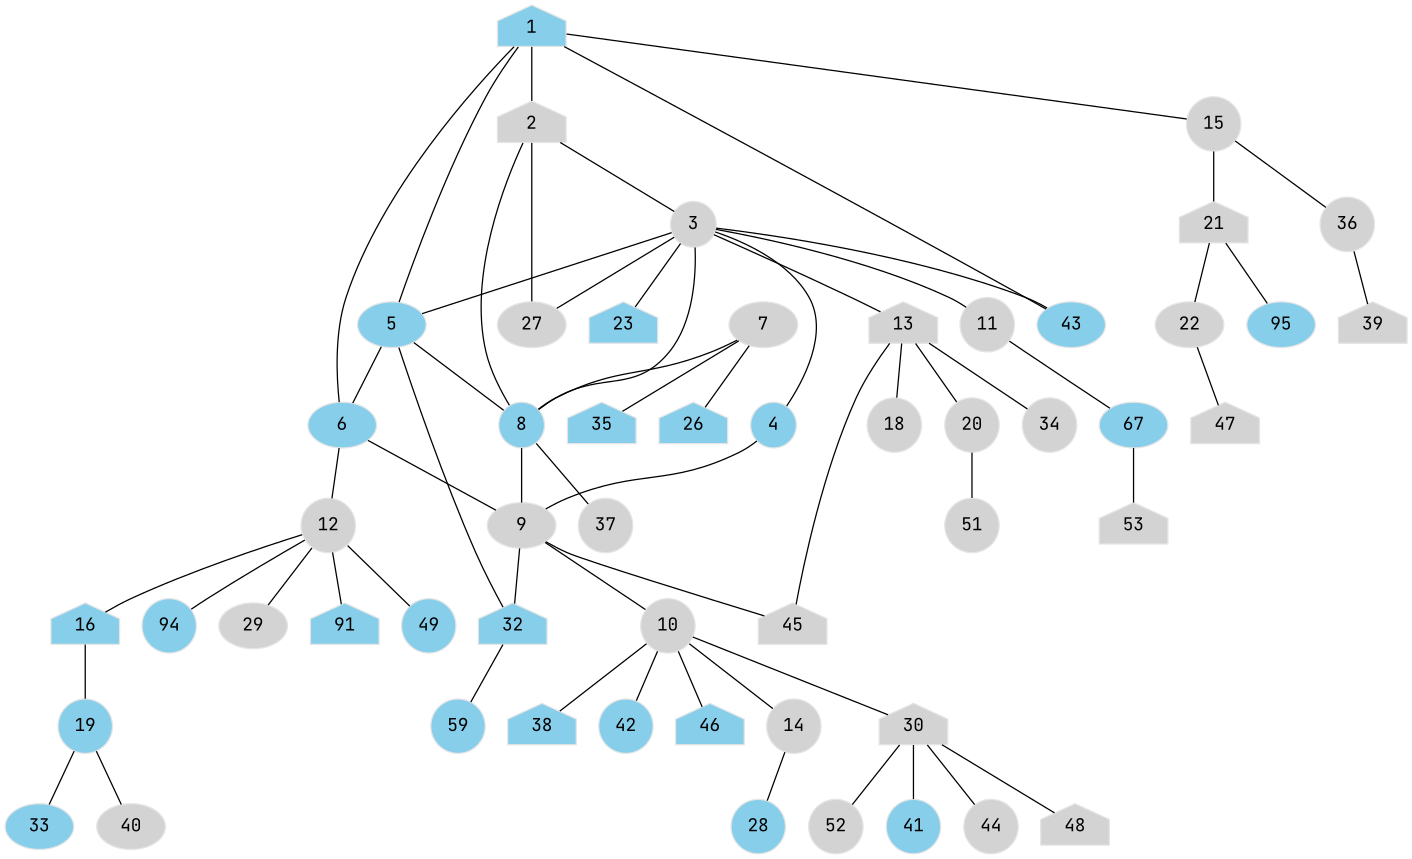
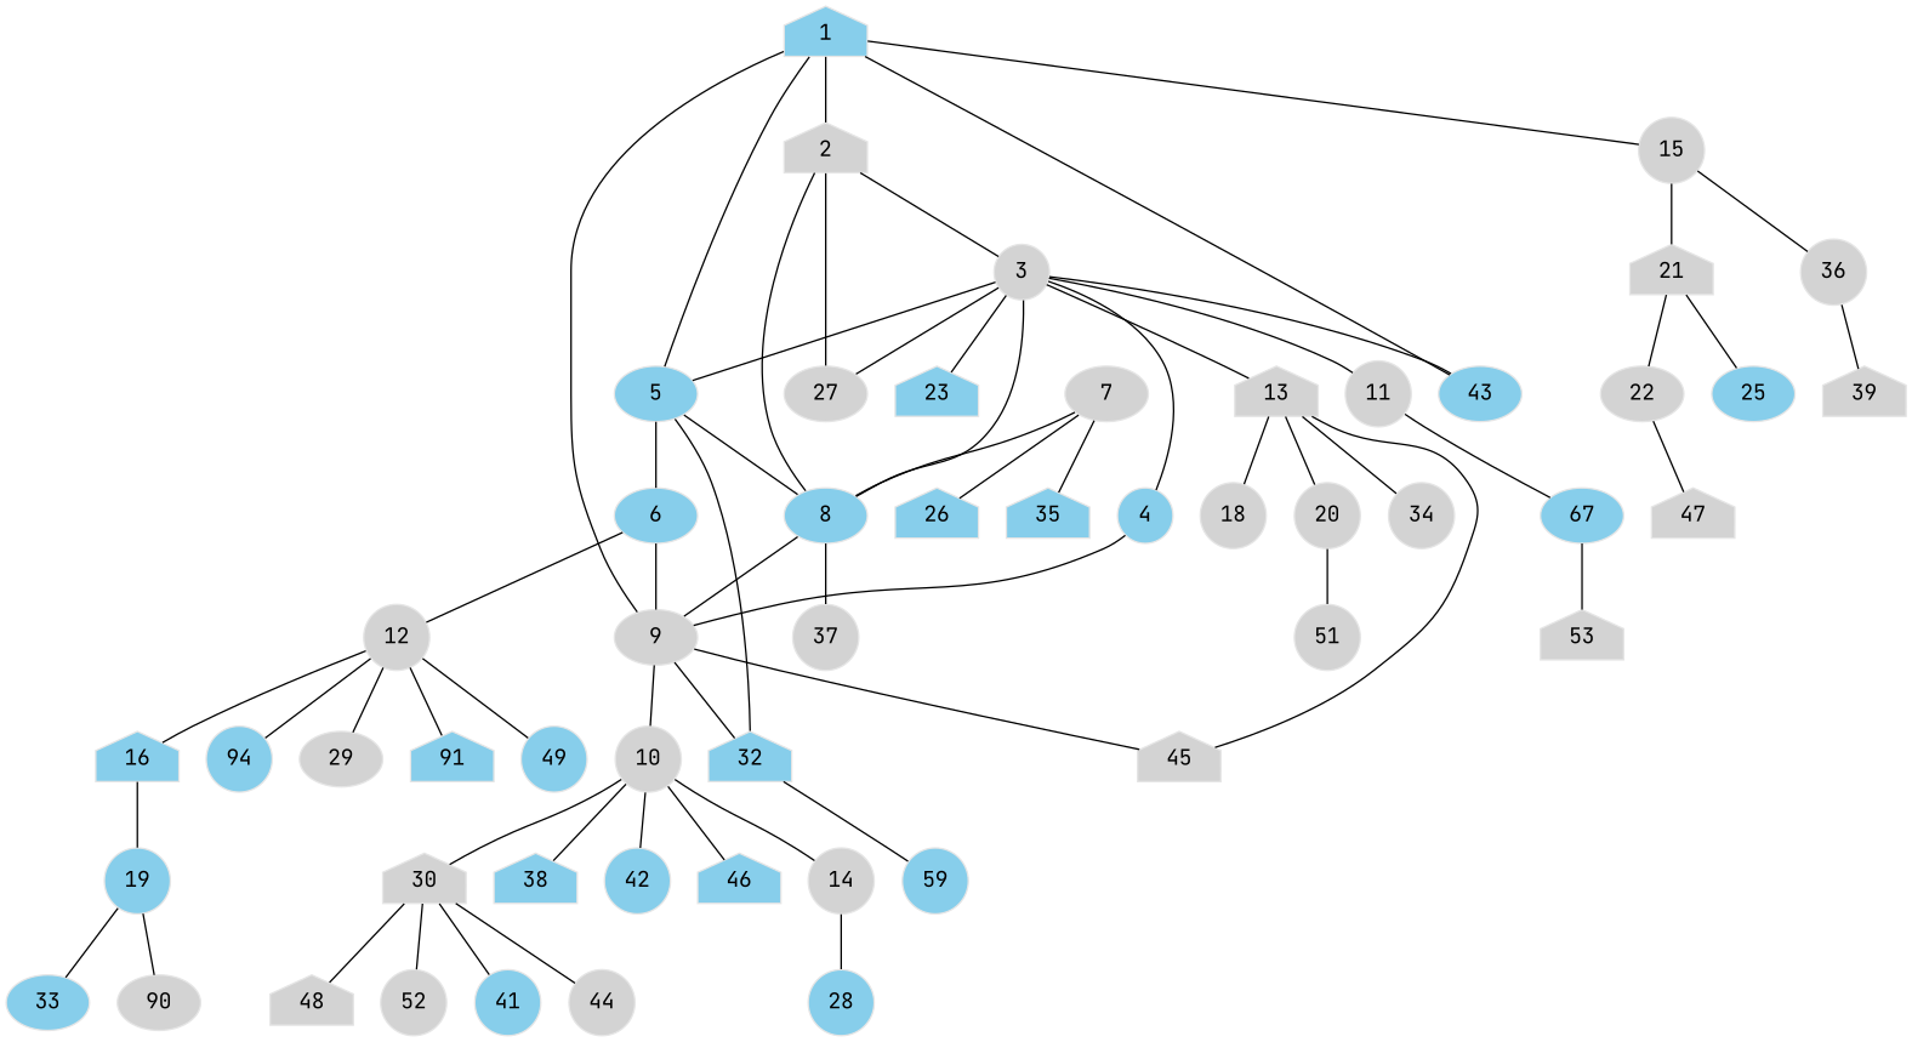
  graph {
    fontname="JetBrains Mono"
    node [color=gray90 fillcolor=lightgrey fontname="JetBrains Mono" shape=circle style=filled]
    edge [fontname="JetBrains Mono"]
    1 [fillcolor=skyblue shape=house]
    2 [shape=house]
    5 [fillcolor=skyblue shape=ellipse]
    9 [shape=ellipse]
    15
    43 [fillcolor=skyblue shape=ellipse]
    3
-   8 [fillcolor=skyblue]
+   8 [fillcolor=skyblue shape=ellipse]
    27 [shape=ellipse]
    6 [fillcolor=skyblue shape=ellipse]
    32 [fillcolor=skyblue shape=house]
    10
    45 [shape=house]
    21 [shape=house]
    36
    4 [fillcolor=skyblue]
    11
    13 [shape=house]
    23 [fillcolor=skyblue shape=house]
    37
    n21 [fillcolor=skyblue label=67 shape=ellipse]
    18
    20
    34
    12
    n26 [fillcolor=skyblue label=59]
    16 [fillcolor=skyblue shape=house]
    n28 [fillcolor=skyblue label=94]
    29 [shape=ellipse]
    n30 [fillcolor=skyblue label=91 shape=house]
    49 [fillcolor=skyblue]
    7 [shape=ellipse]
    26 [fillcolor=skyblue shape=house]
    35 [fillcolor=skyblue shape=house]
    14
    30 [shape=house]
    38 [fillcolor=skyblue shape=house]
    42 [fillcolor=skyblue]
    46 [fillcolor=skyblue shape=house]
    28 [fillcolor=skyblue]
    41 [fillcolor=skyblue]
    44
    48 [shape=house]
    52
    53 [shape=house]
    19 [fillcolor=skyblue]
    51
    22 [shape=ellipse]
-   25 [fillcolor=skyblue shape=ellipse label=95]
+   25 [fillcolor=skyblue shape=ellipse]
    39 [shape=house]
    33 [fillcolor=skyblue shape=ellipse]
-   40 [shape=ellipse]
+   40 [shape=ellipse label=90]
    47 [shape=house]
    1 -- 2
    1 -- 5
-   1 -- 6
+   1 -- 9
    1 -- 15
    1 -- 43
    2 -- 3
    2 -- 8
    2 -- 27
    5 -- 8
    5 -- 6
    5 -- 32
    9 -- 32
    9 -- 10
    9 -- 45
    15 -- 21
    15 -- 36
    3 -- 5
    3 -- 43
    3 -- 8
    3 -- 27
    3 -- 4
    3 -- 11
    3 -- 13
    3 -- 23
    8 -- 9
    8 -- 37
    6 -- 9
    6 -- 12
    32 -- n26
    10 -- 14
    10 -- 30
    10 -- 38
    10 -- 42
    10 -- 46
    21 -- 22
    21 -- 25
    36 -- 39
    4 -- 9
    11 -- n21
    13 -- 45
    13 -- 18
    13 -- 20
    13 -- 34
    n21 -- 53
    20 -- 51
    12 -- 16
    12 -- n28
    12 -- 29
    12 -- n30
    12 -- 49
    16 -- 19
    7 -- 8
    7 -- 26
    7 -- 35
    14 -- 28
    30 -- 41
    30 -- 44
    30 -- 48
    30 -- 52
    19 -- 33
    19 -- 40
    22 -- 47
  }
